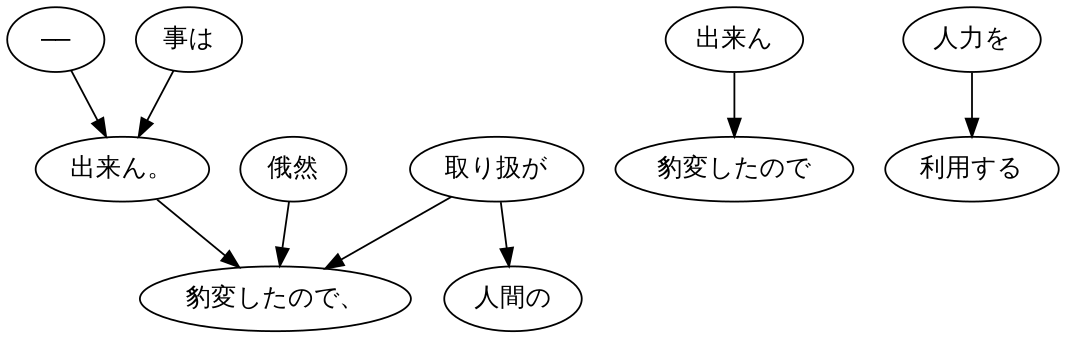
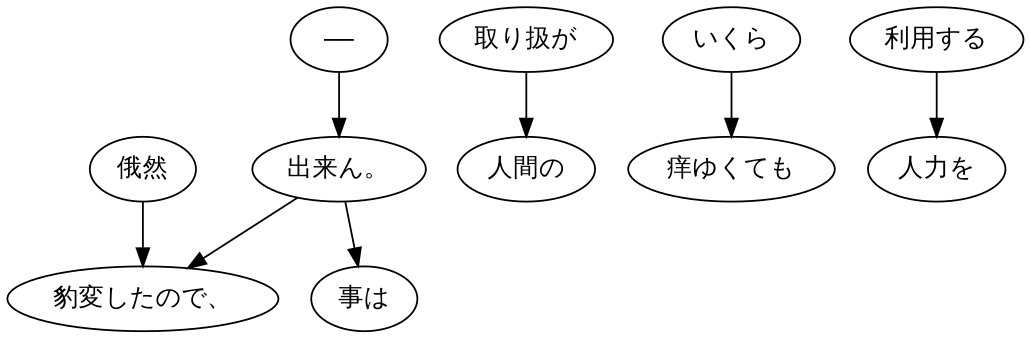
  digraph {
    fontname="Source Code Pro"
    node [fontname="Source Code Pro"]
    edge [fontname="Source Code Pro"]
    n1 [label="——"]
    n2 [label="出来ん。"]
    n3 [label="豹変したので、"]
    n4 [label="人間の"]
    n5 [label="取り扱が"]
    n6 [label="俄然"]
-   n7 [label="出来ん"]
-   n8 [label="豹変したので"]
+   n7 [label="いくら"]
+   n8 [label="痒ゆくても"]
    n9 [label="利用する"]
    n10 [label="人力を"]
    n11 [label="事は"]
    n1 -> n2
    n2 -> n3
-   n5 -> n3
    n5 -> n4
    n6 -> n3
    n7 -> n8
-   n10 -> n9
-   n11 -> n2
+   n9 -> n10
+   n2 -> n11
  }
